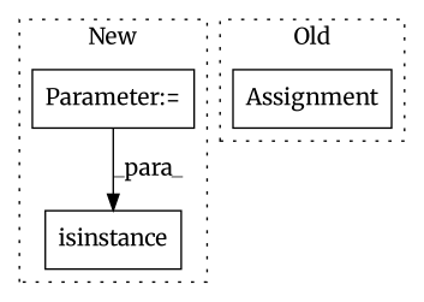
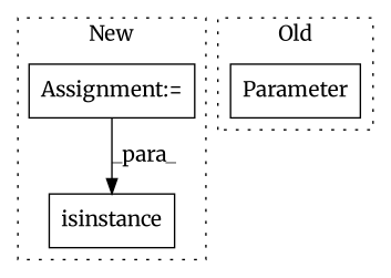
  digraph {
    fontname=Merriweather
    node [a=32 shape=box fontname=Merriweather]
    n1 [l="11,1" label=isinstance s="834,874"]
-   n2 [a=7 l=7 label="Parameter:=" s=434]
-   n3 [l="10,1" label=Assignment s="1094,1115"]
+   n2 [a=7 l=7 label="Assignment:=" s=434]
+   n3 [l="10,1" label=Parameter s="1094,1115"]
    subgraph cluster_1 {
      label=New
      style=dotted
      n1
      n2
    }
    subgraph cluster_2 {
      label=Old
      style=dotted
      n3
    }
    n2 -> n1 [label=_para_ fontname=Merriweather]
  }
